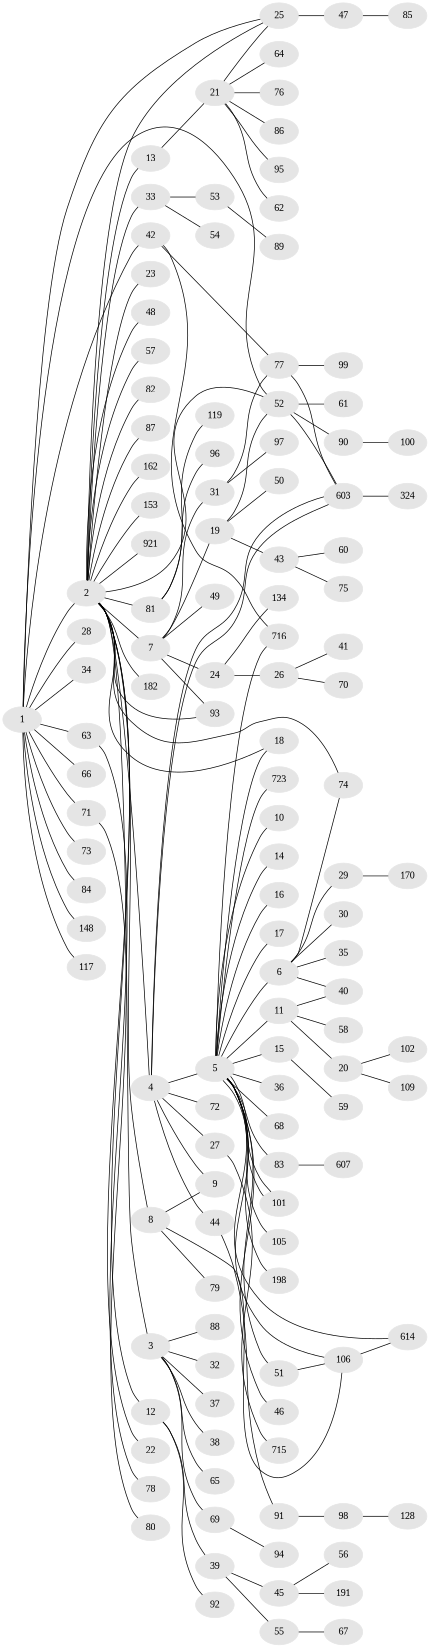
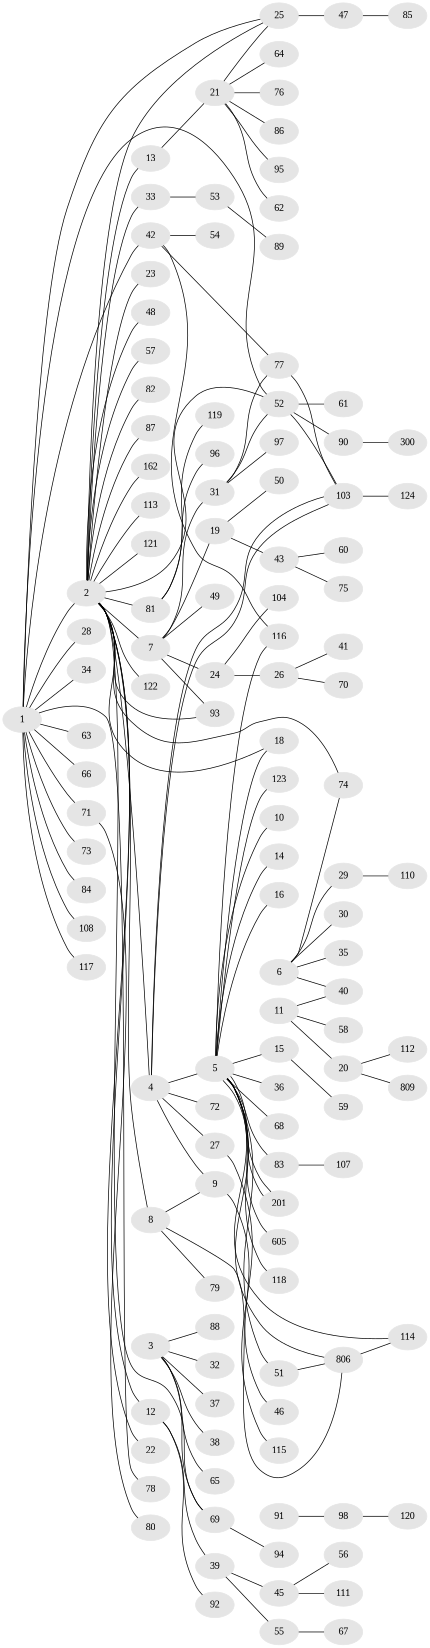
  graph {
    fontname="Liberation Serif"
    rankdir=LR
    node [color=gray90 fontname="Liberation Serif" style=filled]
    edge [fontname="Liberation Serif"]
    1
    2
    25
    28
    34
    42
    52
    63
    66
    71
    73
    78
    84
-   108 [label=148]
+   108
    117
    3
    4
    7
    8
    12
    13
    18
    22
    23
    33
    48
    57
    74
    81
    82
    87
    93
    n33 [label=162]
-   113 [label=153]
-   121 [label=921]
-   122 [label=182]
+   113
+   121
+   122
    47
-   116 [label=716]
+   116
    77
-   103 [label=603]
+   103
    61
    90
    80
    32
    37
    38
    65
    69
    88
    5
    9
    27
-   44
    72
    19
    24
    31
    49
-   106
+   106 [label=806]
    79
    39
    92
    21
    53
    54
    96
    119
    94
    6
    10
    11
    14
    15
    16
-   17
    36
    46
    51
    68
    83
-   101
-   105
-   114 [label=614]
-   118 [label=198]
-   123 [label=723]
-   115 [label=715]
+   101 [label=201]
+   105 [label=605]
+   114
+   118
+   123
+   115
    91
-   124 [label=324]
+   124
    29
    30
    35
    40
    20
    58
    59
-   107 [label=607]
-   110 [label=170]
+   107
+   110
    43
    50
    26
-   104 [label=134]
+   104
    97
-   102
-   109
+   102 [label=112]
+   109 [label=809]
    45
    55
    62
    64
    76
    86
    95
    60
    75
    41
    70
    85
-   99
    89
    56
-   111 [label=191]
+   111
    67
    98
-   100
-   120 [label=128]
+   100 [label=300]
+   120
    1 -- 2
    1 -- 25
    1 -- 28
    1 -- 34
    1 -- 42
    1 -- 52
    1 -- 63
    1 -- 66
    1 -- 71
    1 -- 73
-   63 -- 78
+   1 -- 78
    1 -- 84
    1 -- 108
    1 -- 117
    2 -- 25
    2 -- 52
-   2 -- 3
+   2 -- 69
    2 -- 4
    2 -- 7
    2 -- 8
    2 -- 12
    2 -- 13
    2 -- 18
    2 -- 22
    2 -- 23
    2 -- 33
    2 -- 48
    2 -- 57
    2 -- 74
    2 -- 81
    2 -- 82
    2 -- 87
    2 -- 93
    2 -- n33
    2 -- 113
    2 -- 121
    2 -- 122
    25 -- 47
    42 -- 116
    42 -- 77
    52 -- 103
    52 -- 61
    52 -- 90
    71 -- 80
    3 -- 32
    3 -- 37
    3 -- 38
    3 -- 65
    3 -- 69
    3 -- 88
    4 -- 103
    4 -- 103
    4 -- 5
    4 -- 9
    4 -- 27
-   4 -- 44
    4 -- 72
    7 -- 93
    7 -- 19
    7 -- 24
    7 -- 31
    7 -- 49
    8 -- 9
    8 -- 106
    8 -- 79
    12 -- 39
    12 -- 92
    13 -- 21
    33 -- 53
-   33 -- 54
+   42 -- 54
    81 -- 96
    81 -- 119
    47 -- 85
    77 -- 103
-   77 -- 99
    103 -- 124
    90 -- 100
    69 -- 94
    5 -- 18
    5 -- 116
    5 -- 106
-   5 -- 6
    5 -- 10
-   5 -- 11
    5 -- 14
    5 -- 15
    5 -- 16
-   5 -- 17
    5 -- 36
-   5 -- 46
+   9 -- 46
    5 -- 51
    5 -- 68
    5 -- 83
    5 -- 101
    5 -- 101
    5 -- 105
    5 -- 114
    5 -- 118
    5 -- 123
    27 -- 115
-   44 -- 91
-   19 -- 52
+   31 -- 52
    19 -- 43
    19 -- 50
    24 -- 26
    24 -- 104
    31 -- 77
    31 -- 97
    106 -- 114
    39 -- 45
    39 -- 55
    21 -- 25
    21 -- 62
    21 -- 64
    21 -- 76
    21 -- 86
    21 -- 95
    53 -- 89
    6 -- 74
    6 -- 29
    6 -- 30
    6 -- 35
    6 -- 40
    11 -- 40
    11 -- 20
    11 -- 58
    15 -- 59
    51 -- 106
    83 -- 107
    91 -- 98
    29 -- 110
    20 -- 102
    20 -- 109
    43 -- 60
    43 -- 75
    26 -- 41
    26 -- 70
    45 -- 56
    45 -- 111
    55 -- 67
    98 -- 120
  }
